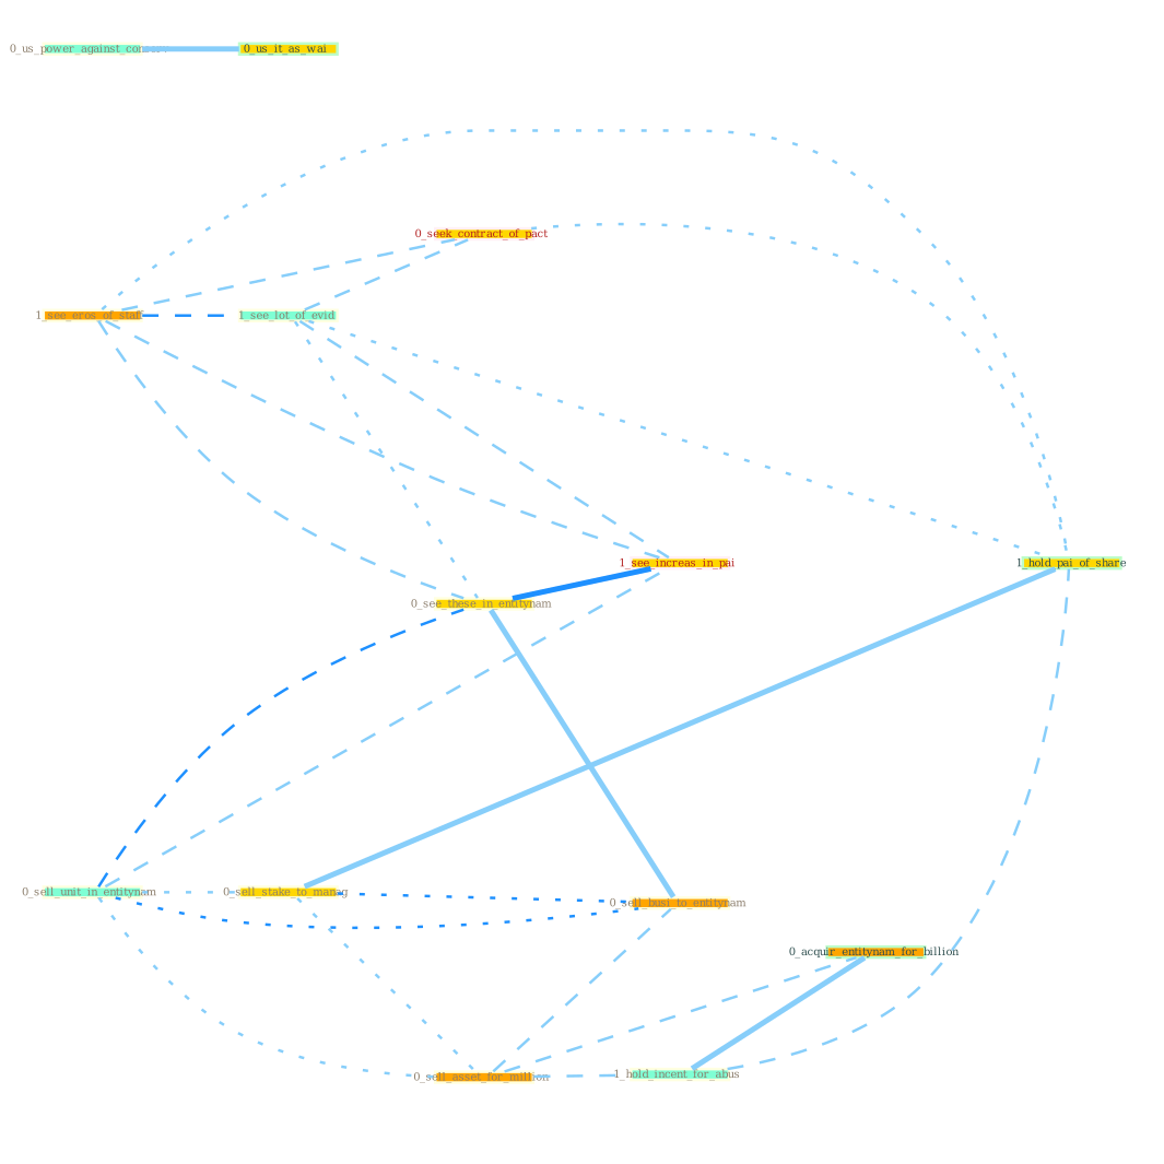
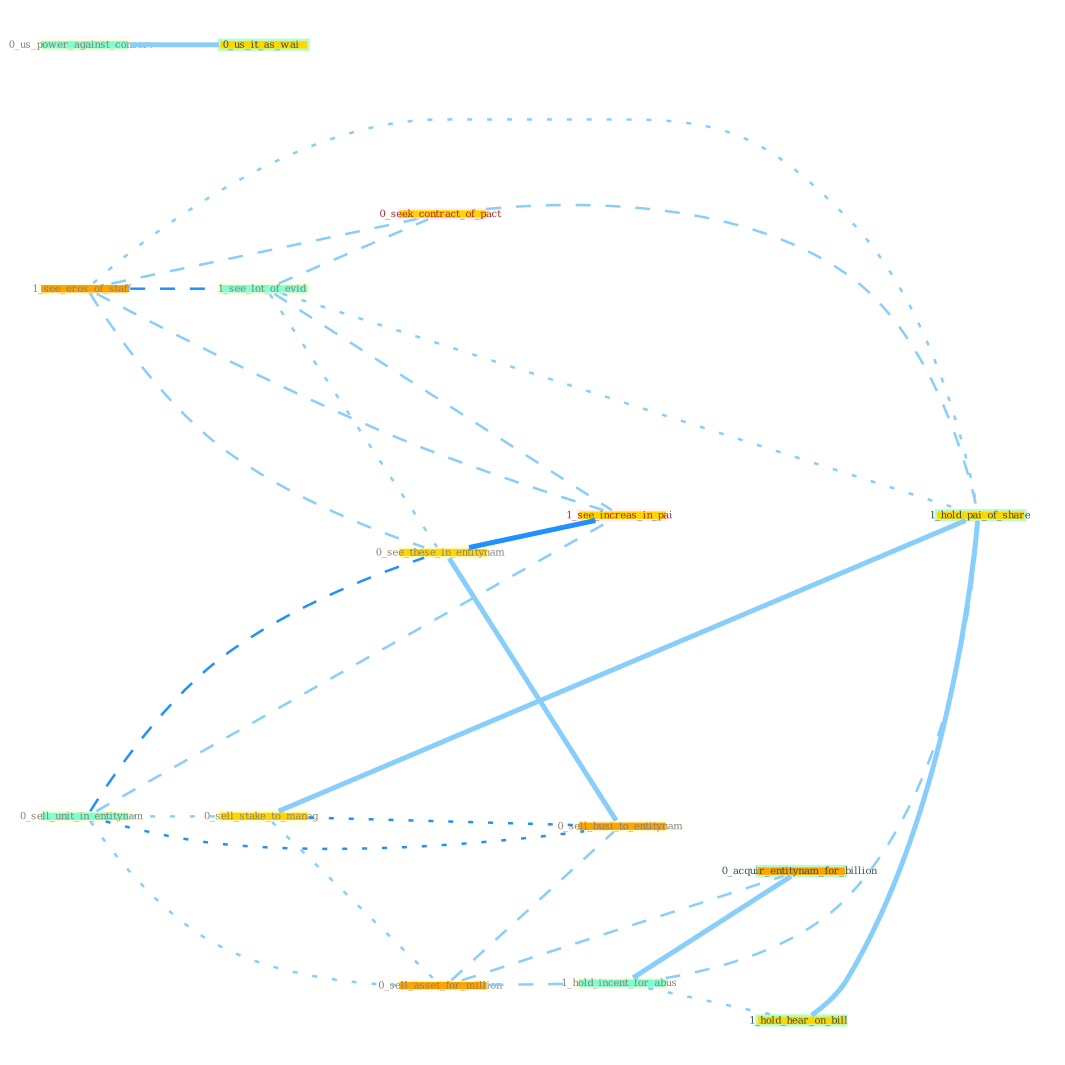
  graph {
    rankdir=LR
    node [color="#ffffe0" fillcolor=gold fixedsize=true fontcolor="#8b7d6b" fontsize=4 shape=polygon style=filled]
    edge [color="#87cefa" style=dashed w=1]
    "1_see_eros_of_staff " [fillcolor=orange height=.06 width=.5]
    "0_sell_unit_in_entitynam " [fillcolor=aquamarine height=.06 width=.5]
    "0_sell_stake_to_manag " [height=.06 width=.5]
    "0_sell_asset_for_million " [fillcolor=orange height=.06 width=.5]
    "1_see_lot_of_evid " [fillcolor=aquamarine height=.06 width=.5]
    "1_hold_incent_for_abus " [fillcolor=aquamarine height=.06 width=.5]
    "0_us_power_against_conserv " [fillcolor=aquamarine height=.06 width=.5]
    "0_see_these_in_entitynam " [height=.06 width=.5]
    "0_sell_busi_to_entitynam " [fillcolor=orange height=.06 width=.5]
    "0_seek_contract_of_pact " [color="#fff0f5" fontcolor="#b22222" height=.06 width=.5]
    "1_see_increas_in_pai " [color="#fff0f5" fontcolor="#b22222" height=.06 width=.5]
    n12 [color="#BDFCC9" fontcolor="#2f4f4f" height=.06 label="1_hold_pai_of_share" width=.5]
    "0_acquir_entitynam_for_billion " [color="#BDFCC9" fillcolor=orange fontcolor="#2f4f4f" height=.06 width=.5]
+   "1_hold_hear_on_bill " [color="#BDFCC9" fontcolor="#2f4f4f" height=.06 width=.5]
    "0_us_it_as_wai " [color="#BDFCC9" fontcolor="#2f4f4f" height=.06 width=.5]
    subgraph sub_1 {
      "1_see_eros_of_staff "
      "0_sell_unit_in_entitynam "
      "0_sell_stake_to_manag "
      "0_sell_asset_for_million "
      "1_see_lot_of_evid "
      "1_hold_incent_for_abus "
      "0_us_power_against_conserv "
      "0_see_these_in_entitynam "
      "0_sell_busi_to_entitynam "
    }
    subgraph sub_2 {
      "0_seek_contract_of_pact "
      "1_see_increas_in_pai "
    }
    "1_see_eros_of_staff " -- "1_see_lot_of_evid " [color="#1e90ff" w=2]
    "1_see_eros_of_staff " -- "0_see_these_in_entitynam "
    "1_see_eros_of_staff " -- "0_seek_contract_of_pact "
    "1_see_eros_of_staff " -- "1_see_increas_in_pai "
    "1_see_eros_of_staff " -- n12 [style=dotted]
    "0_sell_unit_in_entitynam " -- "0_sell_stake_to_manag " [style=dotted]
    "0_sell_unit_in_entitynam " -- "0_sell_asset_for_million " [style=dotted]
    "0_sell_unit_in_entitynam " -- "0_see_these_in_entitynam " [color="#1e90ff" w=2]
    "0_sell_unit_in_entitynam " -- "0_sell_busi_to_entitynam " [color="#1e90ff" style=dotted w=2]
    "0_sell_unit_in_entitynam " -- "1_see_increas_in_pai "
    "0_sell_stake_to_manag " -- "0_sell_asset_for_million " [style=dotted]
    "0_sell_stake_to_manag " -- "0_sell_busi_to_entitynam " [color="#1e90ff" style=dotted w=2]
    "0_sell_stake_to_manag " -- n12 [style=bold]
    "0_sell_asset_for_million " -- "1_hold_incent_for_abus "
    "0_sell_asset_for_million " -- "0_sell_busi_to_entitynam "
    "0_sell_asset_for_million " -- "0_acquir_entitynam_for_billion "
    "1_see_lot_of_evid " -- "0_see_these_in_entitynam " [style=dotted]
    "1_see_lot_of_evid " -- "0_seek_contract_of_pact "
    "1_see_lot_of_evid " -- "1_see_increas_in_pai "
    "1_see_lot_of_evid " -- n12 [style=dotted]
    "1_hold_incent_for_abus " -- n12
    "1_hold_incent_for_abus " -- "0_acquir_entitynam_for_billion " [style=bold]
+   "1_hold_incent_for_abus " -- "1_hold_hear_on_bill " [style=dotted]
    "0_us_power_against_conserv " -- "0_us_it_as_wai " [style=bold]
    "0_see_these_in_entitynam " -- "0_sell_busi_to_entitynam " [style=bold]
    "0_see_these_in_entitynam " -- "1_see_increas_in_pai " [color="#1e90ff" style=bold w=2]
-   "0_seek_contract_of_pact " -- n12 [style=dotted]
+   "0_seek_contract_of_pact " -- n12
+   "1_hold_hear_on_bill " -- n12 [style=bold]
  }
